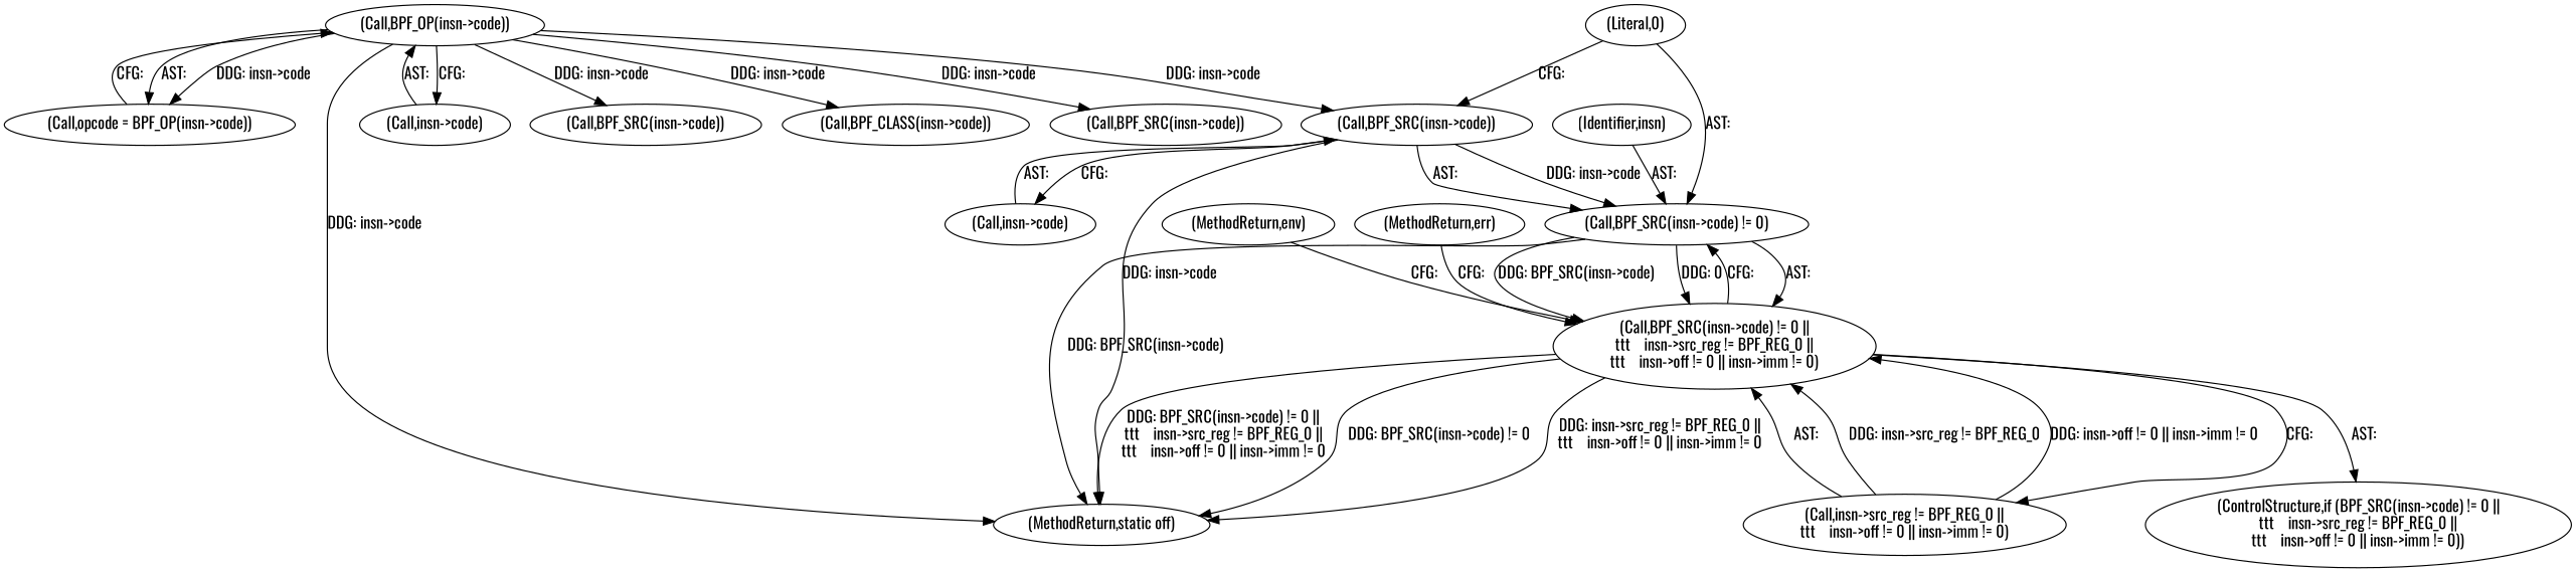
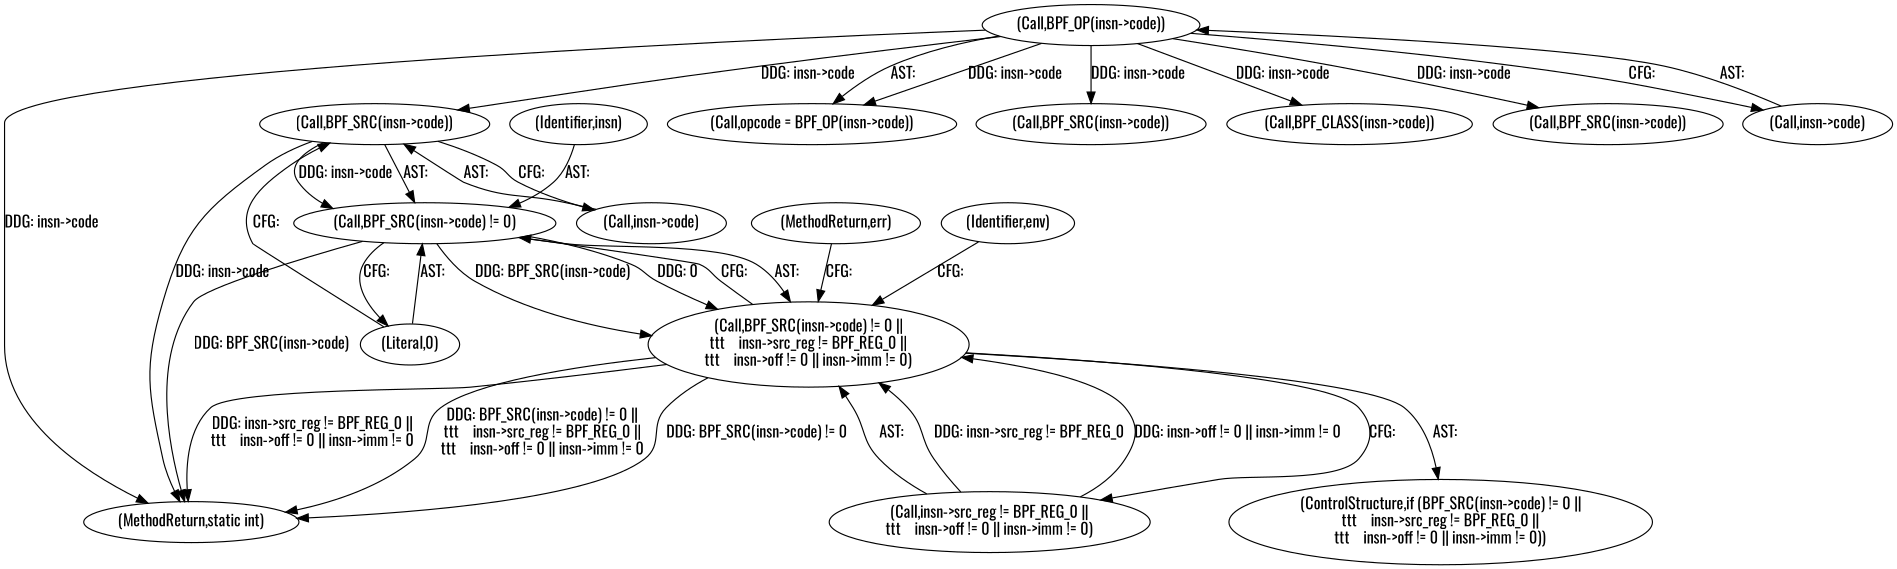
  digraph {
    fontname=Oswald
    node [fontname=Oswald]
    edge [fontname=Oswald]
    n1 [label="(Call,BPF_SRC(insn->code))"]
    n2 [label="(Call,BPF_SRC(insn->code) != 0)"]
-   n3 [label="(MethodReturn,static off)"]
+   n3 [label="(MethodReturn,static int)"]
    n4 [label="(Call,insn->code)"]
    n5 [label="(Call,BPF_SRC(insn->code) != 0 ||\n\t\t\t    insn->src_reg != BPF_REG_0 ||\n\t\t\t    insn->off != 0 || insn->imm != 0)"]
    n6 [label="(Literal,0)"]
    n7 [label="(Call,BPF_OP(insn->code))"]
    n8 [label="(Call,opcode = BPF_OP(insn->code))"]
    n9 [label="(Call,BPF_SRC(insn->code))"]
    n10 [label="(Call,BPF_CLASS(insn->code))"]
    n11 [label="(Call,BPF_SRC(insn->code))"]
    n12 [label="(Call,insn->code)"]
    n13 [label="(Call,insn->src_reg != BPF_REG_0 ||\n\t\t\t    insn->off != 0 || insn->imm != 0)"]
    n14 [label="(ControlStructure,if (BPF_SRC(insn->code) != 0 ||\n\t\t\t    insn->src_reg != BPF_REG_0 ||\n\t\t\t    insn->off != 0 || insn->imm != 0))"]
    n15 [label="(Identifier,insn)"]
    n16 [label="(MethodReturn,err)"]
-   n17 [label="(MethodReturn,env)"]
+   n17 [label="(Identifier,env)"]
    n1 -> n2 [label="AST: "]
    n1 -> n2 [label="DDG: insn->code"]
    n1 -> n3 [label="DDG: insn->code"]
    n1 -> n4 [label="CFG: "]
    n2 -> n3 [label="DDG: BPF_SRC(insn->code)"]
    n2 -> n5 [label="AST: "]
    n2 -> n5 [label="DDG: BPF_SRC(insn->code)"]
    n2 -> n5 [label="DDG: 0"]
+   n2 -> n6 [label="CFG: "]
    n4 -> n1 [label="AST: "]
    n5 -> n2 [label="CFG: "]
    n5 -> n3 [label="DDG: insn->src_reg != BPF_REG_0 ||\n\t\t\t    insn->off != 0 || insn->imm != 0"]
    n5 -> n3 [label="DDG: BPF_SRC(insn->code) != 0 ||\n\t\t\t    insn->src_reg != BPF_REG_0 ||\n\t\t\t    insn->off != 0 || insn->imm != 0"]
    n5 -> n3 [label="DDG: BPF_SRC(insn->code) != 0"]
    n5 -> n13 [label="CFG: "]
    n5 -> n14 [label="AST: "]
    n6 -> n1 [label="CFG: "]
    n6 -> n2 [label="AST: "]
    n7 -> n1 [label="DDG: insn->code"]
    n7 -> n3 [label="DDG: insn->code"]
    n7 -> n8 [label="AST: "]
    n7 -> n8 [label="DDG: insn->code"]
    n7 -> n9 [label="DDG: insn->code"]
    n7 -> n10 [label="DDG: insn->code"]
    n7 -> n11 [label="DDG: insn->code"]
    n7 -> n12 [label="CFG: "]
-   n8 -> n7 [label="CFG: "]
    n12 -> n7 [label="AST: "]
    n13 -> n5 [label="AST: "]
    n13 -> n5 [label="DDG: insn->src_reg != BPF_REG_0"]
    n13 -> n5 [label="DDG: insn->off != 0 || insn->imm != 0"]
    n15 -> n2 [label="AST: "]
    n16 -> n5 [label="CFG: "]
    n17 -> n5 [label="CFG: "]
  }
